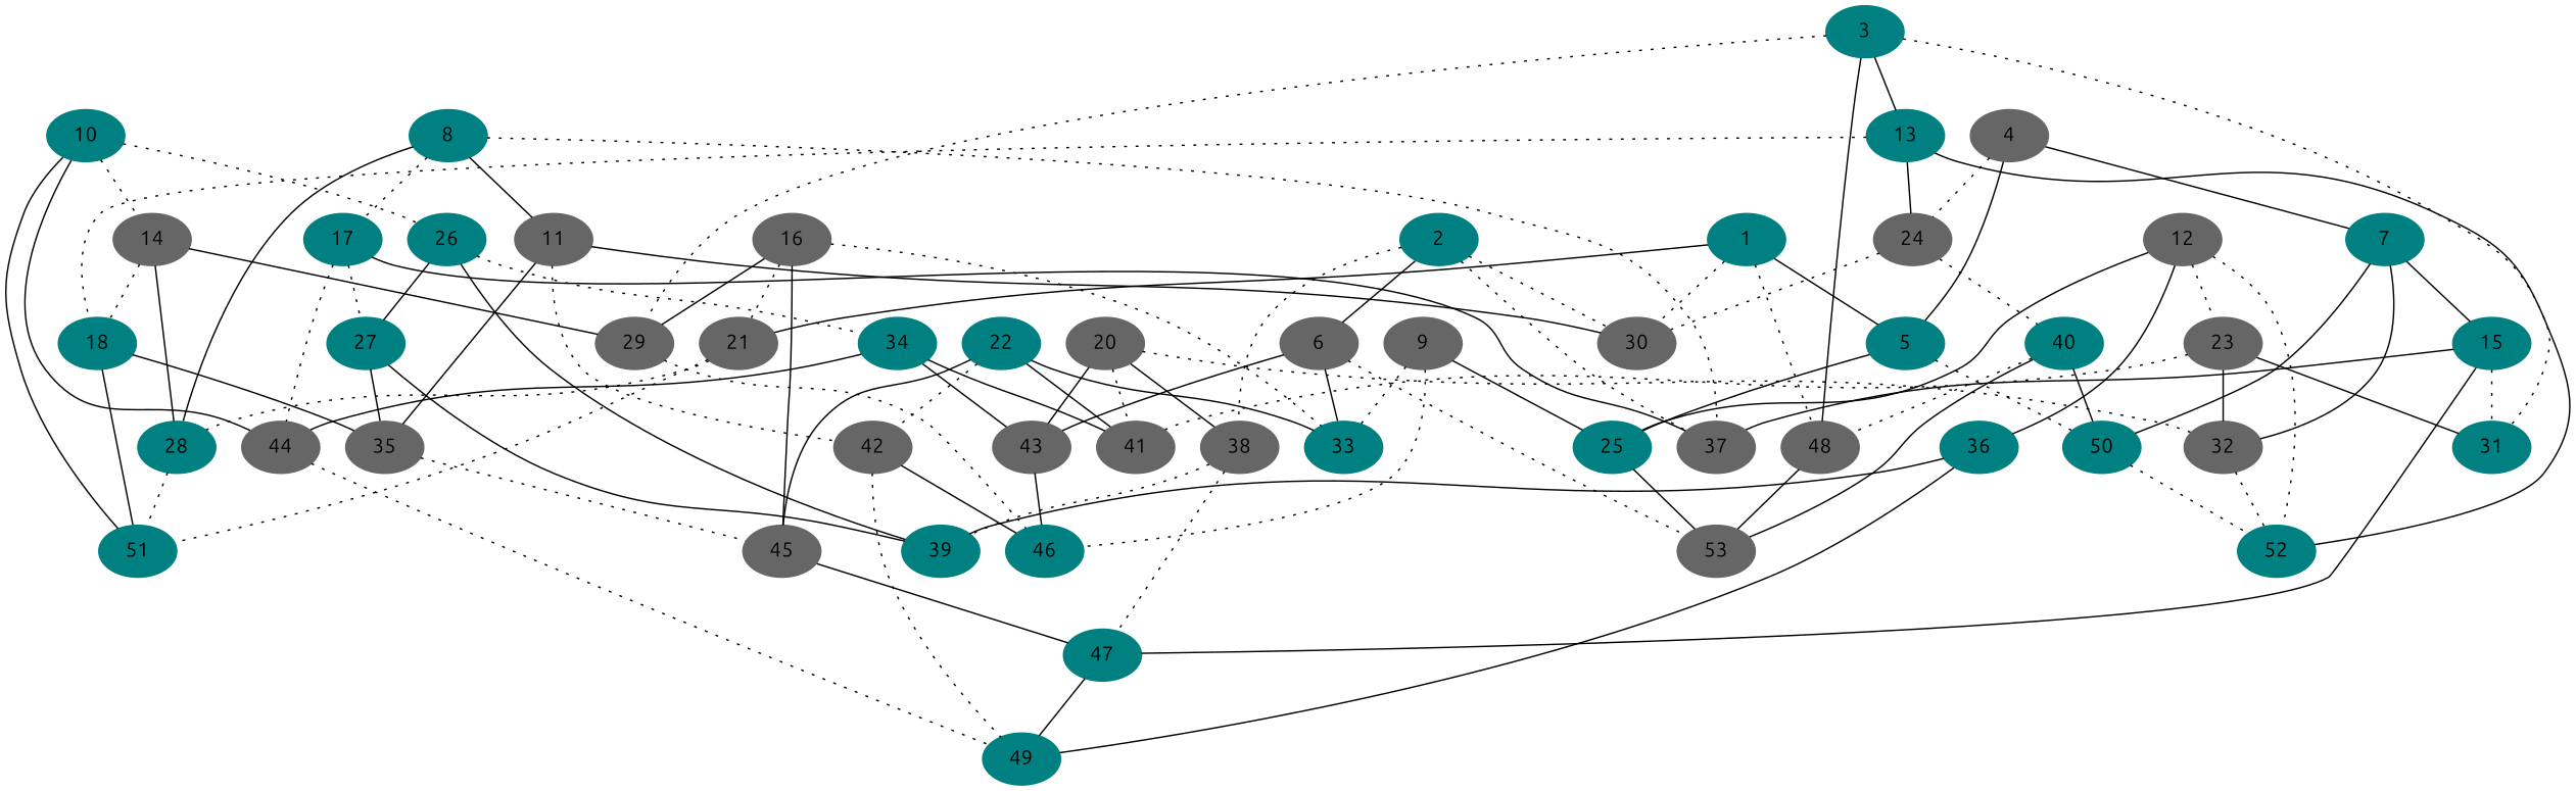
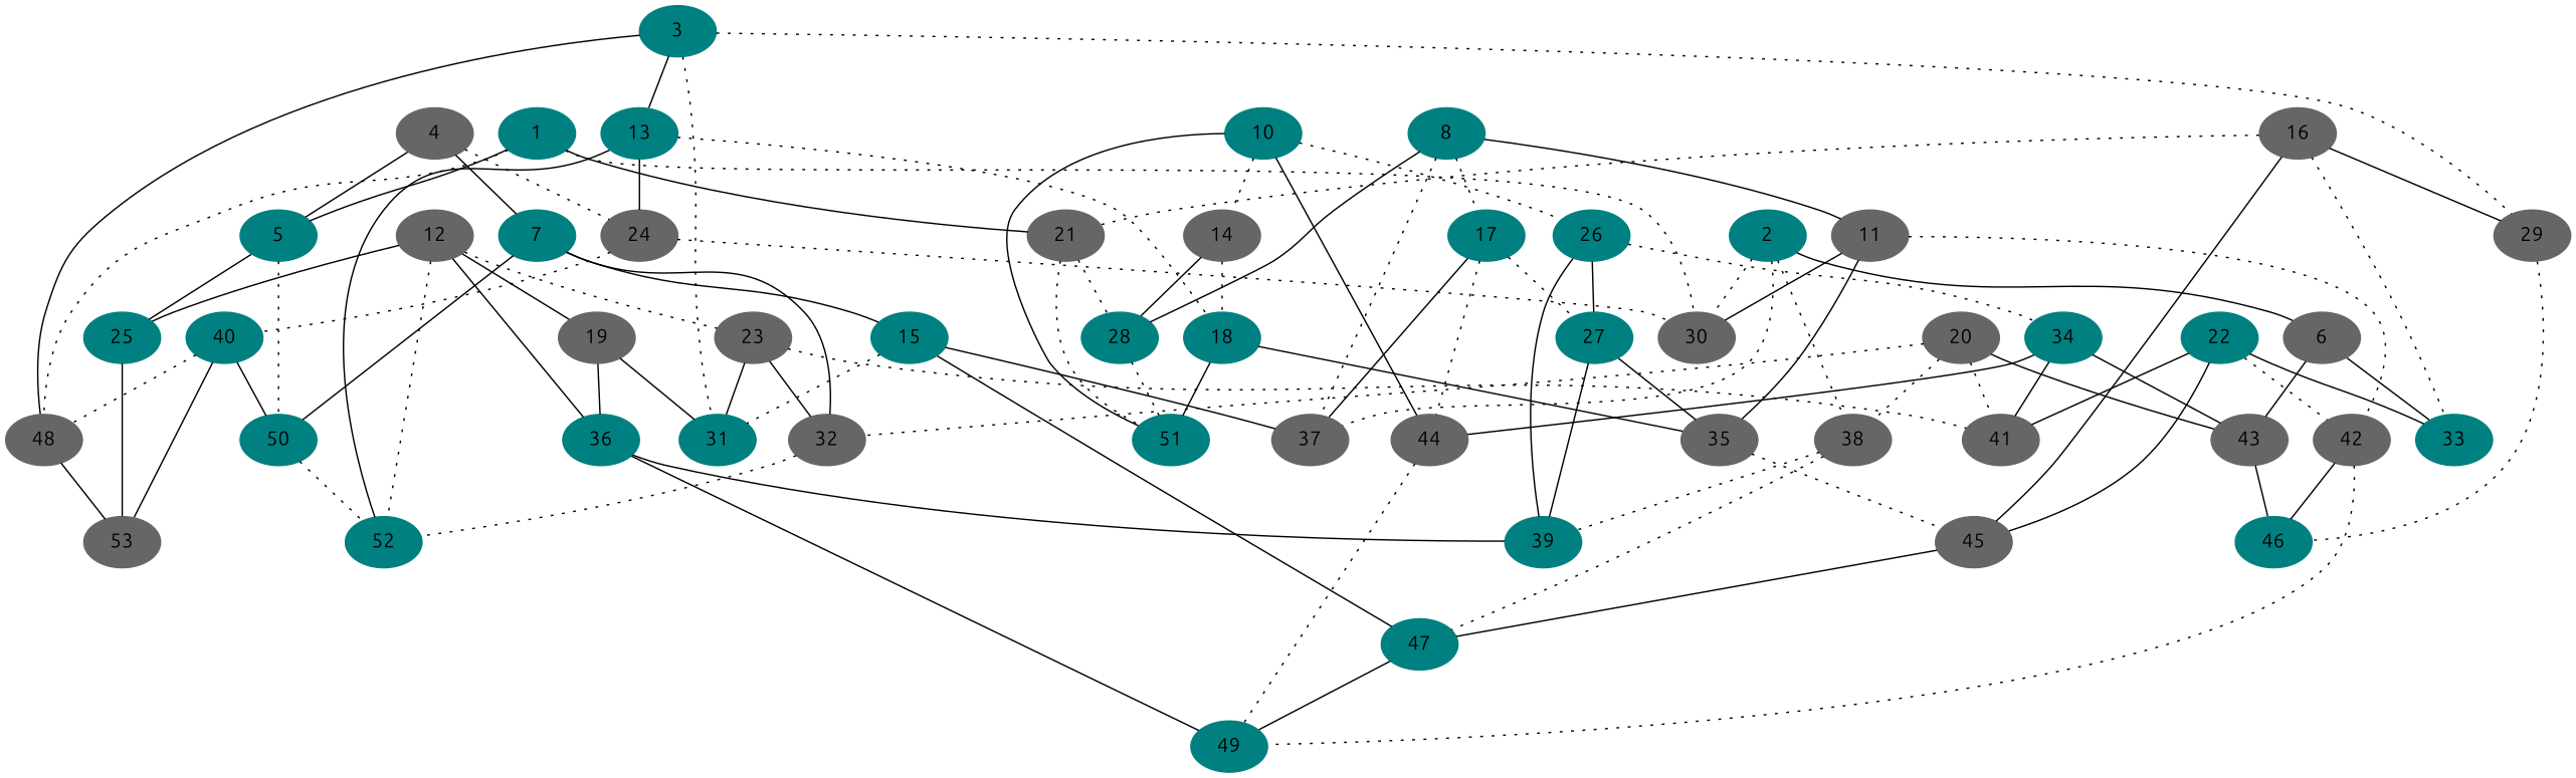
  graph {
    fontname=Ubuntu
    node [color=teal fontname=Ubuntu style=filled]
    edge [fontname=Ubuntu style=solid]
    1
    5
    21 [color=gray40]
    30 [color=gray40]
    48 [color=gray40]
    25
    50
    28
    51
    53 [color=gray40]
    2
    6 [color=gray40]
    37 [color=gray40]
    38 [color=gray40]
    33
    43 [color=gray40]
    47
    39
    3
    13
    29 [color=gray40]
    31
    24 [color=gray40]
    52
    18
    46
    4 [color=gray40]
    7
    15
    32 [color=gray40]
-   9 [color=gray40]
    40
    8
    11 [color=gray40]
    17
    35 [color=gray40]
    42 [color=gray40]
    44 [color=gray40]
    27
    14 [color=gray40]
    10
    26
    34
    49
    45 [color=gray40]
    12 [color=gray40]
+   19 [color=gray40]
    36
    23 [color=gray40]
    16 [color=gray40]
    41 [color=gray40]
    20 [color=gray40]
    22
    1 -- 5
    1 -- 21
    1 -- 30 [style=dotted]
    1 -- 48 [style=dotted]
    5 -- 25
    5 -- 50 [style=dotted]
    21 -- 28 [style=dotted]
    21 -- 51 [style=dotted]
    48 -- 53
    25 -- 53
    50 -- 52 [style=dotted]
    28 -- 51 [style=dotted]
    2 -- 30 [style=dotted]
    2 -- 6
    2 -- 37 [style=dotted]
    2 -- 38 [style=dotted]
-   6 -- 53 [style=dotted]
    6 -- 33
    6 -- 43
    38 -- 47 [style=dotted]
    38 -- 39 [style=dotted]
    43 -- 46
    47 -- 49
    3 -- 48
    3 -- 13
    3 -- 29 [style=dotted]
    3 -- 31 [style=dotted]
    13 -- 24
    13 -- 52
    13 -- 18 [style=dotted]
    29 -- 46 [style=dotted]
    24 -- 30 [style=dotted]
    24 -- 40 [style=dotted]
    18 -- 51
    18 -- 35
    4 -- 5
    4 -- 24 [style=dotted]
    4 -- 7
    7 -- 50
    7 -- 15
    7 -- 32
    15 -- 37
    15 -- 47
    15 -- 31 [style=dotted]
    32 -- 52 [style=dotted]
-   9 -- 25
-   9 -- 33 [style=dotted]
-   9 -- 46 [style=dotted]
    40 -- 48 [style=dotted]
    40 -- 50
    40 -- 53
    8 -- 28
    8 -- 37 [style=dotted]
    8 -- 11
    8 -- 17 [style=dotted]
    11 -- 30
    11 -- 35
    11 -- 42 [style=dotted]
    17 -- 37
    17 -- 44 [style=dotted]
    17 -- 27 [style=dotted]
    35 -- 45 [style=dotted]
    42 -- 46
    42 -- 49 [style=dotted]
    44 -- 49 [style=dotted]
    27 -- 39
    27 -- 35
    14 -- 28
-   14 -- 29
    14 -- 18 [style=dotted]
    10 -- 51
    10 -- 44
    10 -- 14 [style=dotted]
    10 -- 26 [style=dotted]
    26 -- 39
    26 -- 27
    26 -- 34 [style=dotted]
    34 -- 43
    34 -- 44
    34 -- 41
    45 -- 47
    12 -- 25
    12 -- 52 [style=dotted]
+   12 -- 19
    12 -- 36
    12 -- 23 [style=dotted]
+   19 -- 31
+   19 -- 36
    36 -- 39
    36 -- 49
    23 -- 31
    23 -- 32
    23 -- 41 [style=dotted]
    16 -- 21 [style=dotted]
    16 -- 33 [style=dotted]
    16 -- 29
    16 -- 45
-   20 -- 38
+   20 -- 38 [style=dotted]
    20 -- 43
    20 -- 32 [style=dotted]
    20 -- 41 [style=dotted]
    22 -- 33
    22 -- 42 [style=dotted]
    22 -- 45
    22 -- 41
  }
